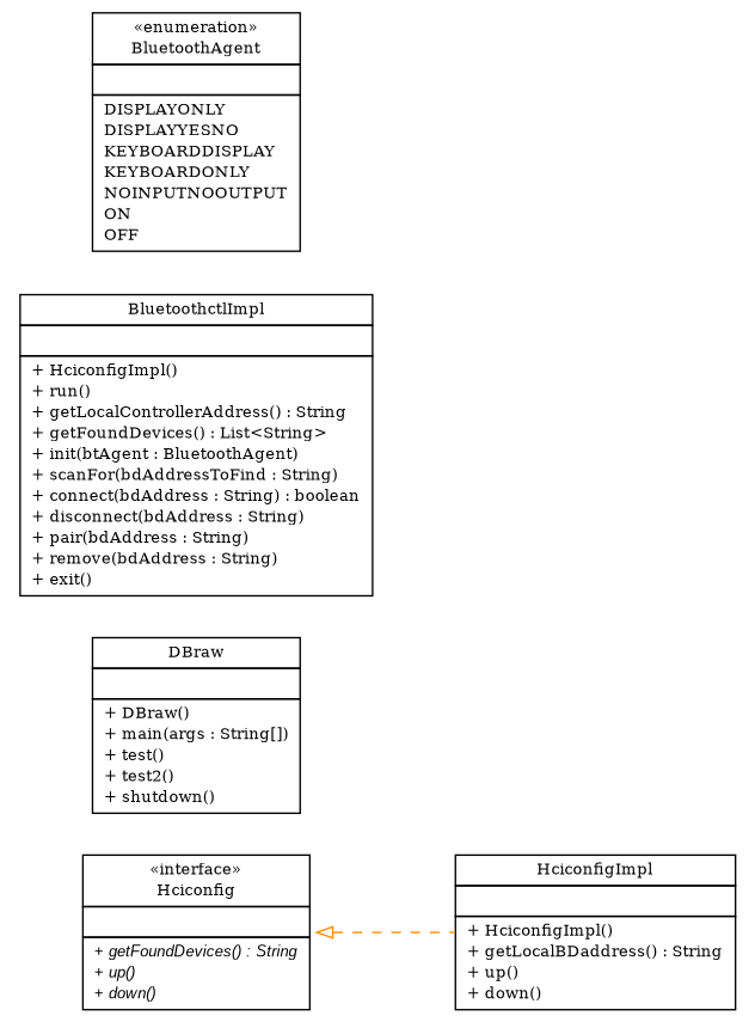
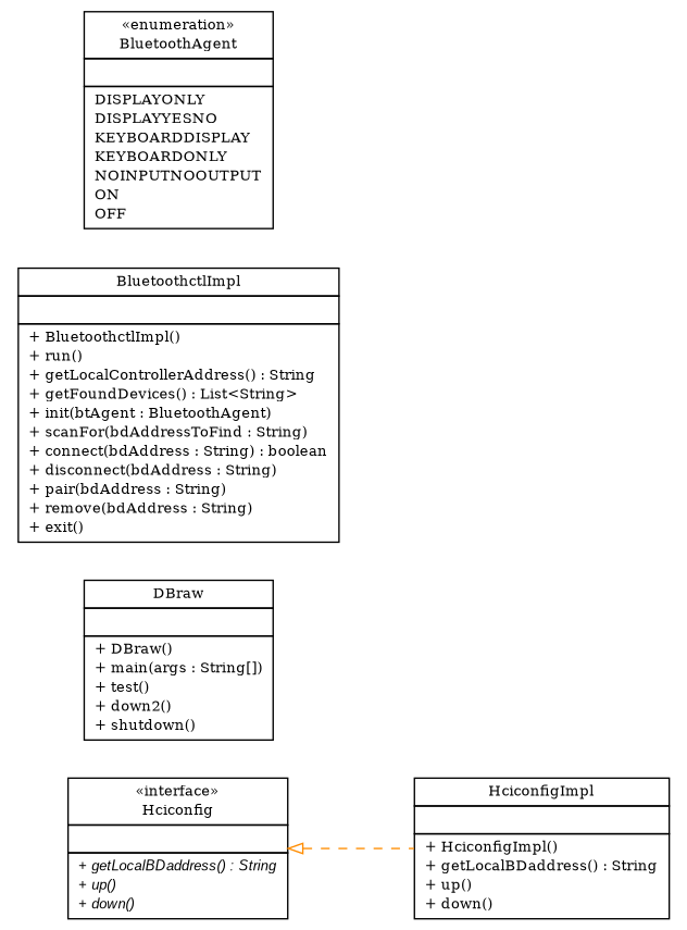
  digraph {
    nodesep=0.25
    ranksep=0.5
    rankdir=LR
    fontname="DejaVu Serif"
    node [fontcolor=black fontname="DejaVu Serif" fontsize=10.0 shape=plaintext]
    n1 [label=<<table title="de.fhg.fit.biomos.sensorplatform.deprecated.HciconfigImpl" border="0" cellborder="1" cellspacing="0" cellpadding="2" port="p" href="./HciconfigImpl.html"> 		<tr><td><table border="0" cellspacing="0" cellpadding="1"> <tr><td align="center" balign="center"> HciconfigImpl </td></tr> 		</table></td></tr> 		<tr><td><table border="0" cellspacing="0" cellpadding="1"> <tr><td align="left" balign="left">  </td></tr> 		</table></td></tr> 		<tr><td><table border="0" cellspacing="0" cellpadding="1"> <tr><td align="left" balign="left"> + HciconfigImpl() </td></tr> <tr><td align="left" balign="left"> + getLocalBDaddress() : String </td></tr> <tr><td align="left" balign="left"> + up() </td></tr> <tr><td align="left" balign="left"> + down() </td></tr> 		</table></td></tr> 		</table>>]
-   n2 [label=<<table title="de.fhg.fit.biomos.sensorplatform.deprecated.Hciconfig" border="0" cellborder="1" cellspacing="0" cellpadding="2" port="p" href="./Hciconfig.html"> 		<tr><td><table border="0" cellspacing="0" cellpadding="1"> <tr><td align="center" balign="center"> &#171;interface&#187; </td></tr> <tr><td align="center" balign="center"> Hciconfig </td></tr> 		</table></td></tr> 		<tr><td><table border="0" cellspacing="0" cellpadding="1"> <tr><td align="left" balign="left">  </td></tr> 		</table></td></tr> 		<tr><td><table border="0" cellspacing="0" cellpadding="1"> <tr><td align="left" balign="left"><font face="arial italic" point-size="10.0"> + getFoundDevices() : String </font></td></tr> <tr><td align="left" balign="left"><font face="arial italic" point-size="10.0"> + up() </font></td></tr> <tr><td align="left" balign="left"><font face="arial italic" point-size="10.0"> + down() </font></td></tr> 		</table></td></tr> 		</table>>]
-   n3 [label=<<table title="de.fhg.fit.biomos.sensorplatform.deprecated.DBraw" border="0" cellborder="1" cellspacing="0" cellpadding="2" port="p" href="./DBraw.html"> 		<tr><td><table border="0" cellspacing="0" cellpadding="1"> <tr><td align="center" balign="center"> DBraw </td></tr> 		</table></td></tr> 		<tr><td><table border="0" cellspacing="0" cellpadding="1"> <tr><td align="left" balign="left">  </td></tr> 		</table></td></tr> 		<tr><td><table border="0" cellspacing="0" cellpadding="1"> <tr><td align="left" balign="left"> + DBraw() </td></tr> <tr><td align="left" balign="left"> + main(args : String[]) </td></tr> <tr><td align="left" balign="left"> + test() </td></tr> <tr><td align="left" balign="left"> + test2() </td></tr> <tr><td align="left" balign="left"> + shutdown() </td></tr> 		</table></td></tr> 		</table>>]
-   n4 [label=<<table title="de.fhg.fit.biomos.sensorplatform.deprecated.BluetoothctlImpl" border="0" cellborder="1" cellspacing="0" cellpadding="2" port="p" href="./BluetoothctlImpl.html"> 		<tr><td><table border="0" cellspacing="0" cellpadding="1"> <tr><td align="center" balign="center"> BluetoothctlImpl </td></tr> 		</table></td></tr> 		<tr><td><table border="0" cellspacing="0" cellpadding="1"> <tr><td align="left" balign="left">  </td></tr> 		</table></td></tr> 		<tr><td><table border="0" cellspacing="0" cellpadding="1"> <tr><td align="left" balign="left"> + HciconfigImpl() </td></tr> <tr><td align="left" balign="left"> + run() </td></tr> <tr><td align="left" balign="left"> + getLocalControllerAddress() : String </td></tr> <tr><td align="left" balign="left"> + getFoundDevices() : List&lt;String&gt; </td></tr> <tr><td align="left" balign="left"> + init(btAgent : BluetoothAgent) </td></tr> <tr><td align="left" balign="left"> + scanFor(bdAddressToFind : String) </td></tr> <tr><td align="left" balign="left"> + connect(bdAddress : String) : boolean </td></tr> <tr><td align="left" balign="left"> + disconnect(bdAddress : String) </td></tr> <tr><td align="left" balign="left"> + pair(bdAddress : String) </td></tr> <tr><td align="left" balign="left"> + remove(bdAddress : String) </td></tr> <tr><td align="left" balign="left"> + exit() </td></tr> 		</table></td></tr> 		</table>>]
+   n2 [label=<<table title="de.fhg.fit.biomos.sensorplatform.deprecated.Hciconfig" border="0" cellborder="1" cellspacing="0" cellpadding="2" port="p" href="./Hciconfig.html"> 		<tr><td><table border="0" cellspacing="0" cellpadding="1"> <tr><td align="center" balign="center"> &#171;interface&#187; </td></tr> <tr><td align="center" balign="center"> Hciconfig </td></tr> 		</table></td></tr> 		<tr><td><table border="0" cellspacing="0" cellpadding="1"> <tr><td align="left" balign="left">  </td></tr> 		</table></td></tr> 		<tr><td><table border="0" cellspacing="0" cellpadding="1"> <tr><td align="left" balign="left"><font face="arial italic" point-size="10.0"> + getLocalBDaddress() : String </font></td></tr> <tr><td align="left" balign="left"><font face="arial italic" point-size="10.0"> + up() </font></td></tr> <tr><td align="left" balign="left"><font face="arial italic" point-size="10.0"> + down() </font></td></tr> 		</table></td></tr> 		</table>>]
+   n3 [label=<<table title="de.fhg.fit.biomos.sensorplatform.deprecated.DBraw" border="0" cellborder="1" cellspacing="0" cellpadding="2" port="p" href="./DBraw.html"> 		<tr><td><table border="0" cellspacing="0" cellpadding="1"> <tr><td align="center" balign="center"> DBraw </td></tr> 		</table></td></tr> 		<tr><td><table border="0" cellspacing="0" cellpadding="1"> <tr><td align="left" balign="left">  </td></tr> 		</table></td></tr> 		<tr><td><table border="0" cellspacing="0" cellpadding="1"> <tr><td align="left" balign="left"> + DBraw() </td></tr> <tr><td align="left" balign="left"> + main(args : String[]) </td></tr> <tr><td align="left" balign="left"> + test() </td></tr> <tr><td align="left" balign="left"> + down2() </td></tr> <tr><td align="left" balign="left"> + shutdown() </td></tr> 		</table></td></tr> 		</table>>]
+   n4 [label=<<table title="de.fhg.fit.biomos.sensorplatform.deprecated.BluetoothctlImpl" border="0" cellborder="1" cellspacing="0" cellpadding="2" port="p" href="./BluetoothctlImpl.html"> 		<tr><td><table border="0" cellspacing="0" cellpadding="1"> <tr><td align="center" balign="center"> BluetoothctlImpl </td></tr> 		</table></td></tr> 		<tr><td><table border="0" cellspacing="0" cellpadding="1"> <tr><td align="left" balign="left">  </td></tr> 		</table></td></tr> 		<tr><td><table border="0" cellspacing="0" cellpadding="1"> <tr><td align="left" balign="left"> + BluetoothctlImpl() </td></tr> <tr><td align="left" balign="left"> + run() </td></tr> <tr><td align="left" balign="left"> + getLocalControllerAddress() : String </td></tr> <tr><td align="left" balign="left"> + getFoundDevices() : List&lt;String&gt; </td></tr> <tr><td align="left" balign="left"> + init(btAgent : BluetoothAgent) </td></tr> <tr><td align="left" balign="left"> + scanFor(bdAddressToFind : String) </td></tr> <tr><td align="left" balign="left"> + connect(bdAddress : String) : boolean </td></tr> <tr><td align="left" balign="left"> + disconnect(bdAddress : String) </td></tr> <tr><td align="left" balign="left"> + pair(bdAddress : String) </td></tr> <tr><td align="left" balign="left"> + remove(bdAddress : String) </td></tr> <tr><td align="left" balign="left"> + exit() </td></tr> 		</table></td></tr> 		</table>>]
    n5 [label=<<table title="de.fhg.fit.biomos.sensorplatform.deprecated.BluetoothAgent" border="0" cellborder="1" cellspacing="0" cellpadding="2" port="p" href="./BluetoothAgent.html"> 		<tr><td><table border="0" cellspacing="0" cellpadding="1"> <tr><td align="center" balign="center"> &#171;enumeration&#187; </td></tr> <tr><td align="center" balign="center"> BluetoothAgent </td></tr> 		</table></td></tr> 		<tr><td><table border="0" cellspacing="0" cellpadding="1"> <tr><td align="left" balign="left">  </td></tr> 		</table></td></tr> 		<tr><td><table border="0" cellspacing="0" cellpadding="1"> <tr><td align="left" balign="left"> DISPLAYONLY </td></tr> <tr><td align="left" balign="left"> DISPLAYYESNO </td></tr> <tr><td align="left" balign="left"> KEYBOARDDISPLAY </td></tr> <tr><td align="left" balign="left"> KEYBOARDONLY </td></tr> <tr><td align="left" balign="left"> NOINPUTNOOUTPUT </td></tr> <tr><td align="left" balign="left"> ON </td></tr> <tr><td align="left" balign="left"> OFF </td></tr> 		</table></td></tr> 		</table>>]
    n2 -> n1 [arrowtail=empty dir=back fontname="DejaVu Serif" fontsize=10 headport=p labelfontname=arial labelfontsize=10 style=dashed tailport=p color=darkorange]
  }
